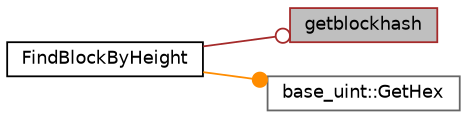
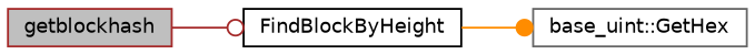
  digraph {
    rankdir=LR
    node [fillcolor=white fontname=Helvetica fontsize=10 shape=record style=filled]
    edge [fontname=Helvetica fontsize=10 labelfontname=Helvetica labelfontsize=10 style=solid]
    n1 [color=brown fillcolor=grey75 fontcolor=black height=0.2 label=getblockhash width=0.4]
    n2 [color=black height=0.2 label=FindBlockByHeight width=0.4]
    n3 [color=gray40 height=0.2 label="base_uint::GetHex" width=0.4]
-   n2 -> n1 [arrowhead=odot color=brown]
+   n1 -> n2 [arrowhead=odot color=brown]
    n2 -> n3 [arrowhead=dot color=darkorange]
  }
